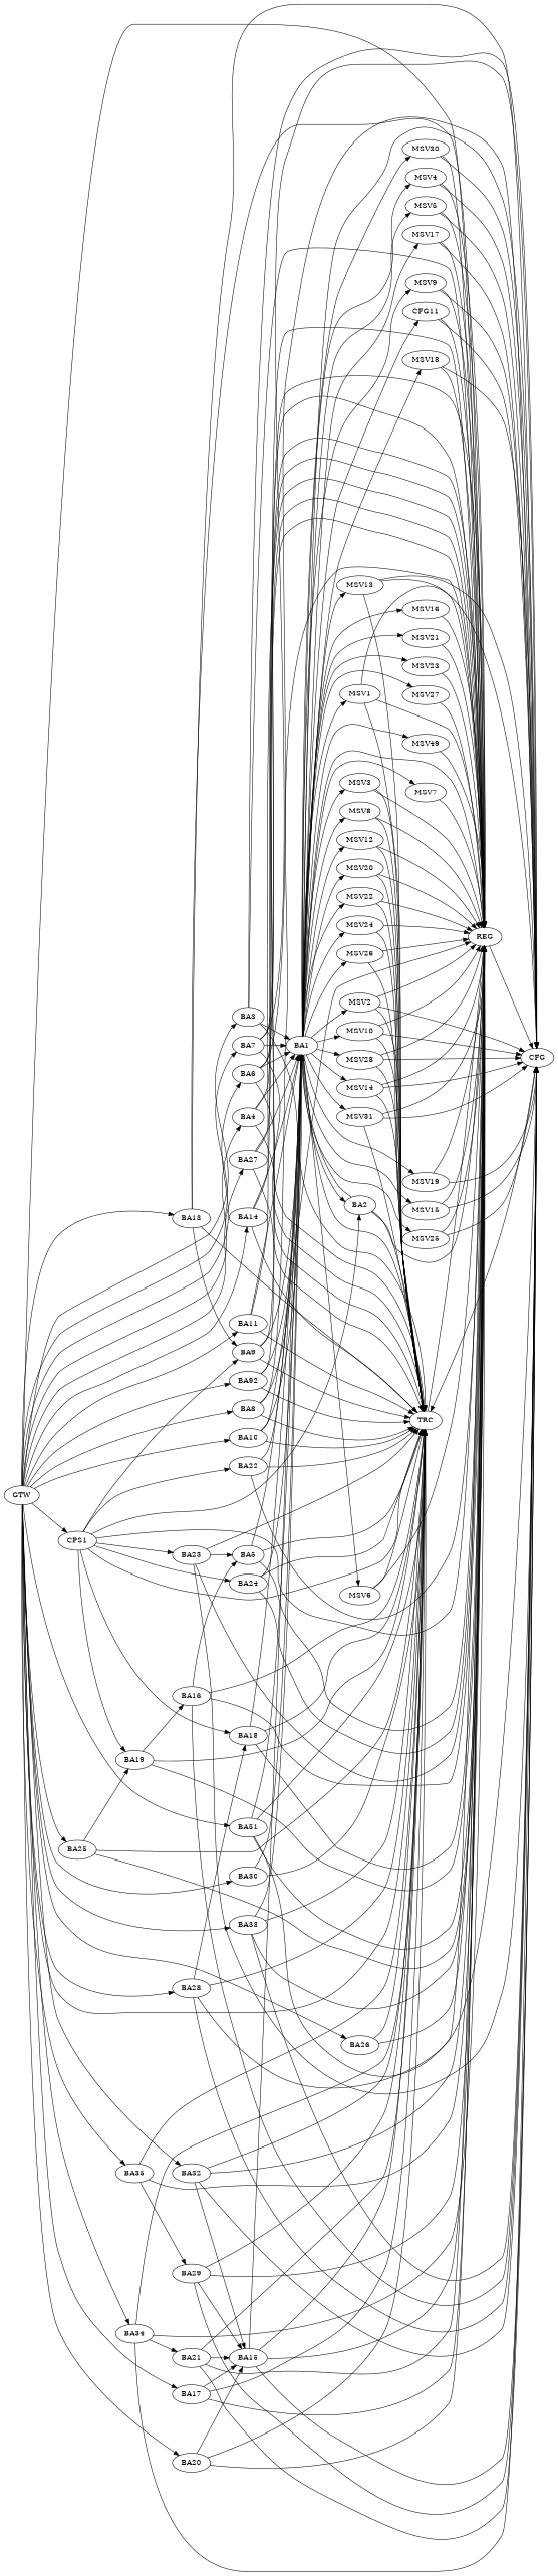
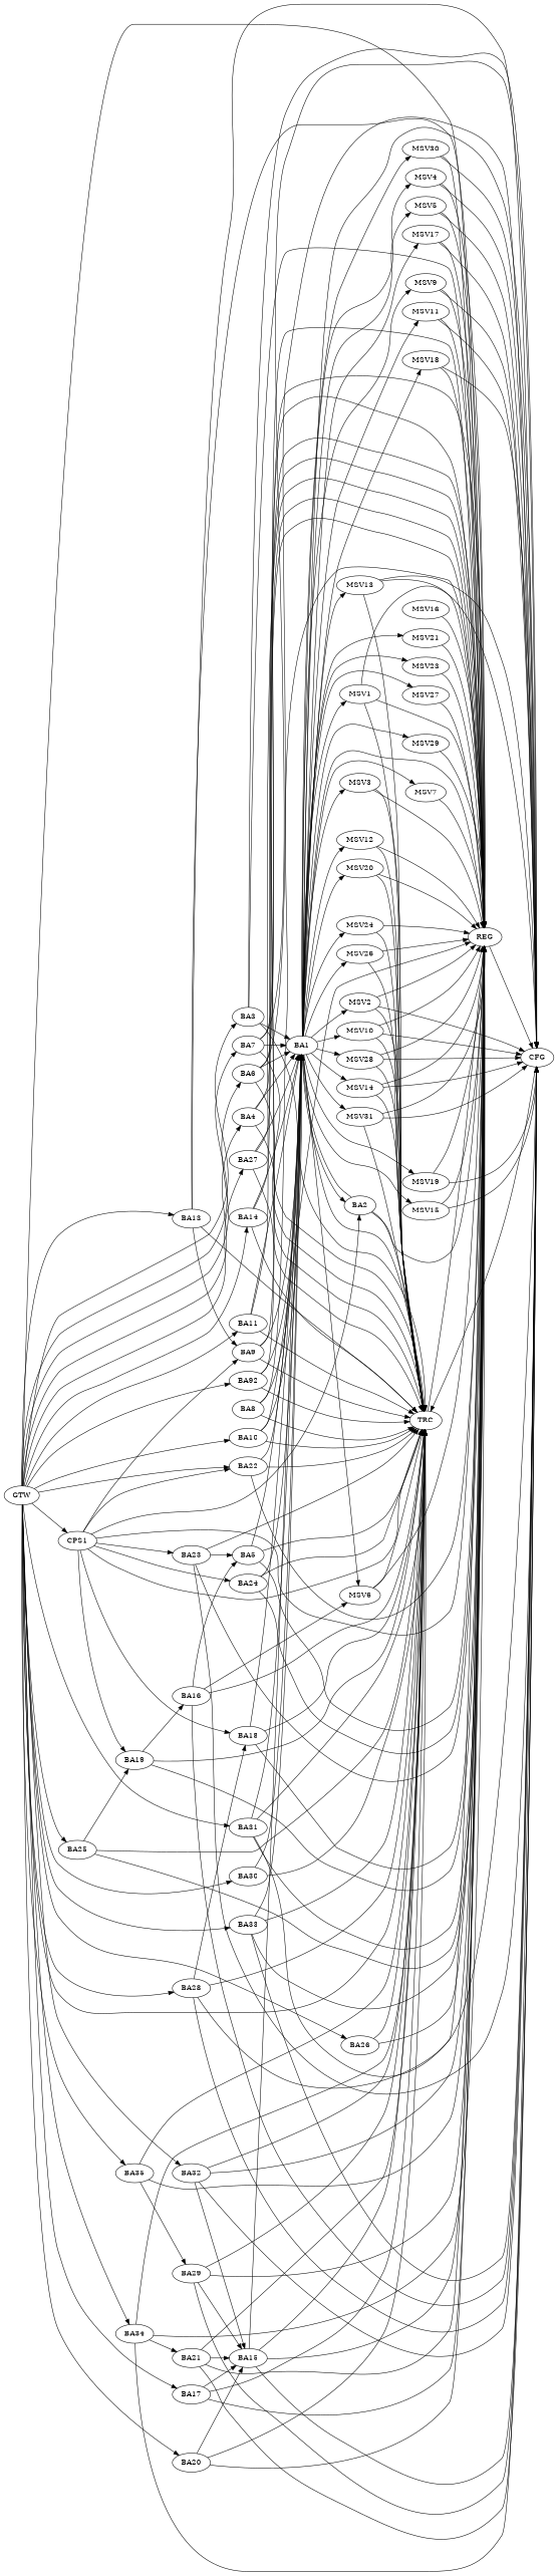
  strict digraph {
    rankdir=LR
    n1 [label=BA1]
    n2 [label=BA2]
    n3 [label=REG]
    n4 [label=CFG]
    n5 [label=TRC]
    n6 [label=MSV1]
    n7 [label=MSV2]
    n8 [label=MSV3]
    n9 [label=MSV4]
    n10 [label=MSV5]
    n11 [label=MSV6]
    n12 [label=MSV7]
-   n13 [label=MSV8]
    n14 [label=MSV9]
    n15 [label=MSV10]
-   n16 [label=CFG11]
+   n16 [label=MSV11]
    n17 [label=MSV12]
    n18 [label=MSV13]
    n19 [label=MSV14]
    n20 [label=MSV15]
    n21 [label=MSV16]
    n22 [label=MSV17]
    n23 [label=MSV18]
    n24 [label=MSV19]
    n25 [label=MSV20]
    n26 [label=MSV21]
-   n27 [label=MSV22]
    n28 [label=MSV23]
    n29 [label=MSV24]
-   n30 [label=MSV25]
    n31 [label=MSV26]
    n32 [label=MSV27]
    n33 [label=MSV28]
-   n34 [label=MSV49]
+   n34 [label=MSV29]
    n35 [label=MSV30]
    n36 [label=MSV31]
    n37 [label=BA3]
    n38 [label=BA4]
    n39 [label=BA5]
    n40 [label=BA6]
    n41 [label=BA7]
    n42 [label=BA8]
    n43 [label=BA9]
    n44 [label=BA10]
    n45 [label=BA11]
    n46 [label=BA92]
    n47 [label=BA13]
    n48 [label=BA14]
    n49 [label=BA15]
    n50 [label=BA16]
    n51 [label=BA17]
    n52 [label=BA18]
    n53 [label=BA19]
    n54 [label=BA20]
    n55 [label=BA21]
    n56 [label=BA22]
    n57 [label=BA23]
    n58 [label=BA24]
    n59 [label=BA25]
    n60 [label=BA26]
    n61 [label=BA27]
    n62 [label=BA28]
    n63 [label=BA29]
    n64 [label=BA30]
-   n65 [label=BA51]
+   n65 [label=BA31]
    n66 [label=BA32]
    n67 [label=BA33]
    n68 [label=BA34]
    n69 [label=BA35]
    n70 [label=CPS1]
    n71 [label=GTW]
    n1 -> n2
    n1 -> n3
    n1 -> n4
    n1 -> n5
    n1 -> n6
    n1 -> n7
    n1 -> n8
    n1 -> n9
    n1 -> n10
    n1 -> n11
    n1 -> n12
-   n1 -> n13
    n1 -> n14
    n1 -> n15
    n1 -> n16
    n1 -> n17
    n1 -> n18
    n1 -> n19
    n1 -> n20
-   n1 -> n21
    n1 -> n22
    n1 -> n23
    n1 -> n24
    n1 -> n25
    n1 -> n26
-   n1 -> n27
    n1 -> n28
    n1 -> n29
-   n1 -> n30
    n1 -> n31
    n1 -> n32
    n1 -> n33
    n1 -> n34
    n1 -> n35
    n1 -> n36
    n2 -> n1
    n2 -> n3
    n2 -> n5
    n3 -> n4
    n4 -> n5
    n5 -> n3
    n6 -> n3
    n6 -> n4
    n6 -> n5
    n7 -> n3
    n7 -> n4
    n7 -> n5
    n8 -> n3
    n8 -> n5
    n9 -> n3
    n9 -> n4
    n10 -> n3
    n10 -> n4
    n11 -> n3
    n11 -> n5
    n12 -> n3
-   n13 -> n3
-   n13 -> n5
    n14 -> n3
    n14 -> n4
    n15 -> n3
    n15 -> n4
    n15 -> n5
    n16 -> n3
    n16 -> n4
    n17 -> n3
    n17 -> n5
    n18 -> n3
    n18 -> n4
    n18 -> n5
    n19 -> n3
    n19 -> n4
    n19 -> n5
    n20 -> n3
    n20 -> n4
    n21 -> n3
    n22 -> n3
    n22 -> n4
    n23 -> n3
    n23 -> n4
    n24 -> n3
    n24 -> n4
    n25 -> n3
    n25 -> n5
    n26 -> n3
-   n27 -> n3
-   n27 -> n5
    n28 -> n3
    n29 -> n3
    n29 -> n5
-   n30 -> n3
-   n30 -> n4
    n31 -> n3
    n31 -> n5
    n32 -> n3
    n33 -> n3
    n33 -> n4
    n33 -> n5
    n34 -> n3
    n35 -> n3
    n35 -> n4
    n36 -> n3
    n36 -> n4
    n36 -> n5
    n37 -> n1
    n37 -> n3
    n37 -> n4
    n37 -> n5
    n38 -> n1
    n38 -> n3
    n38 -> n5
    n39 -> n1
    n39 -> n3
    n39 -> n5
    n40 -> n1
    n40 -> n3
    n40 -> n4
    n40 -> n5
    n41 -> n1
    n41 -> n3
    n41 -> n4
    n41 -> n5
    n42 -> n1
    n42 -> n3
    n42 -> n5
    n43 -> n1
    n43 -> n3
    n43 -> n5
    n44 -> n1
    n44 -> n3
    n44 -> n5
    n45 -> n1
    n45 -> n3
    n45 -> n5
    n46 -> n1
    n46 -> n3
    n46 -> n5
    n47 -> n3
    n47 -> n4
    n47 -> n5
    n47 -> n43
    n48 -> n1
    n48 -> n3
    n48 -> n5
    n49 -> n1
    n49 -> n3
    n49 -> n4
    n49 -> n5
-   n50 -> n3
+   n50 -> n11
    n50 -> n4
    n50 -> n5
    n50 -> n39
    n51 -> n3
    n51 -> n5
    n51 -> n49
    n52 -> n1
    n52 -> n3
    n52 -> n5
    n53 -> n3
    n53 -> n5
    n53 -> n50
    n54 -> n3
    n54 -> n5
    n54 -> n49
    n55 -> n3
    n55 -> n4
    n55 -> n5
    n55 -> n49
    n56 -> n1
    n56 -> n3
    n56 -> n5
    n57 -> n3
    n57 -> n4
    n57 -> n5
    n57 -> n39
    n58 -> n1
    n58 -> n3
    n58 -> n5
    n59 -> n3
    n59 -> n5
    n59 -> n53
    n60 -> n3
    n60 -> n5
    n61 -> n1
    n61 -> n3
    n61 -> n5
    n62 -> n3
    n62 -> n4
    n62 -> n5
    n62 -> n52
    n63 -> n3
    n63 -> n4
    n63 -> n5
    n63 -> n49
    n64 -> n1
    n64 -> n5
    n65 -> n1
    n65 -> n3
    n65 -> n4
    n65 -> n5
    n66 -> n3
    n66 -> n4
    n66 -> n5
    n66 -> n49
    n67 -> n1
    n67 -> n3
    n67 -> n4
    n67 -> n5
    n68 -> n3
    n68 -> n4
    n68 -> n5
    n68 -> n55
    n69 -> n3
    n69 -> n5
    n69 -> n63
    n70 -> n2
    n70 -> n3
    n70 -> n5
    n70 -> n43
    n70 -> n52
    n70 -> n53
    n70 -> n56
    n70 -> n57
    n70 -> n58
    n71 -> n3
    n71 -> n5
    n71 -> n37
    n71 -> n38
    n71 -> n40
    n71 -> n41
-   n71 -> n42
+   n71 -> n56
    n71 -> n44
    n71 -> n45
    n71 -> n46
    n71 -> n47
    n71 -> n48
    n71 -> n51
    n71 -> n54
    n71 -> n59
    n71 -> n60
    n71 -> n61
    n71 -> n62
    n71 -> n64
    n71 -> n65
    n71 -> n66
    n71 -> n67
    n71 -> n68
    n71 -> n69
    n71 -> n70
  }
